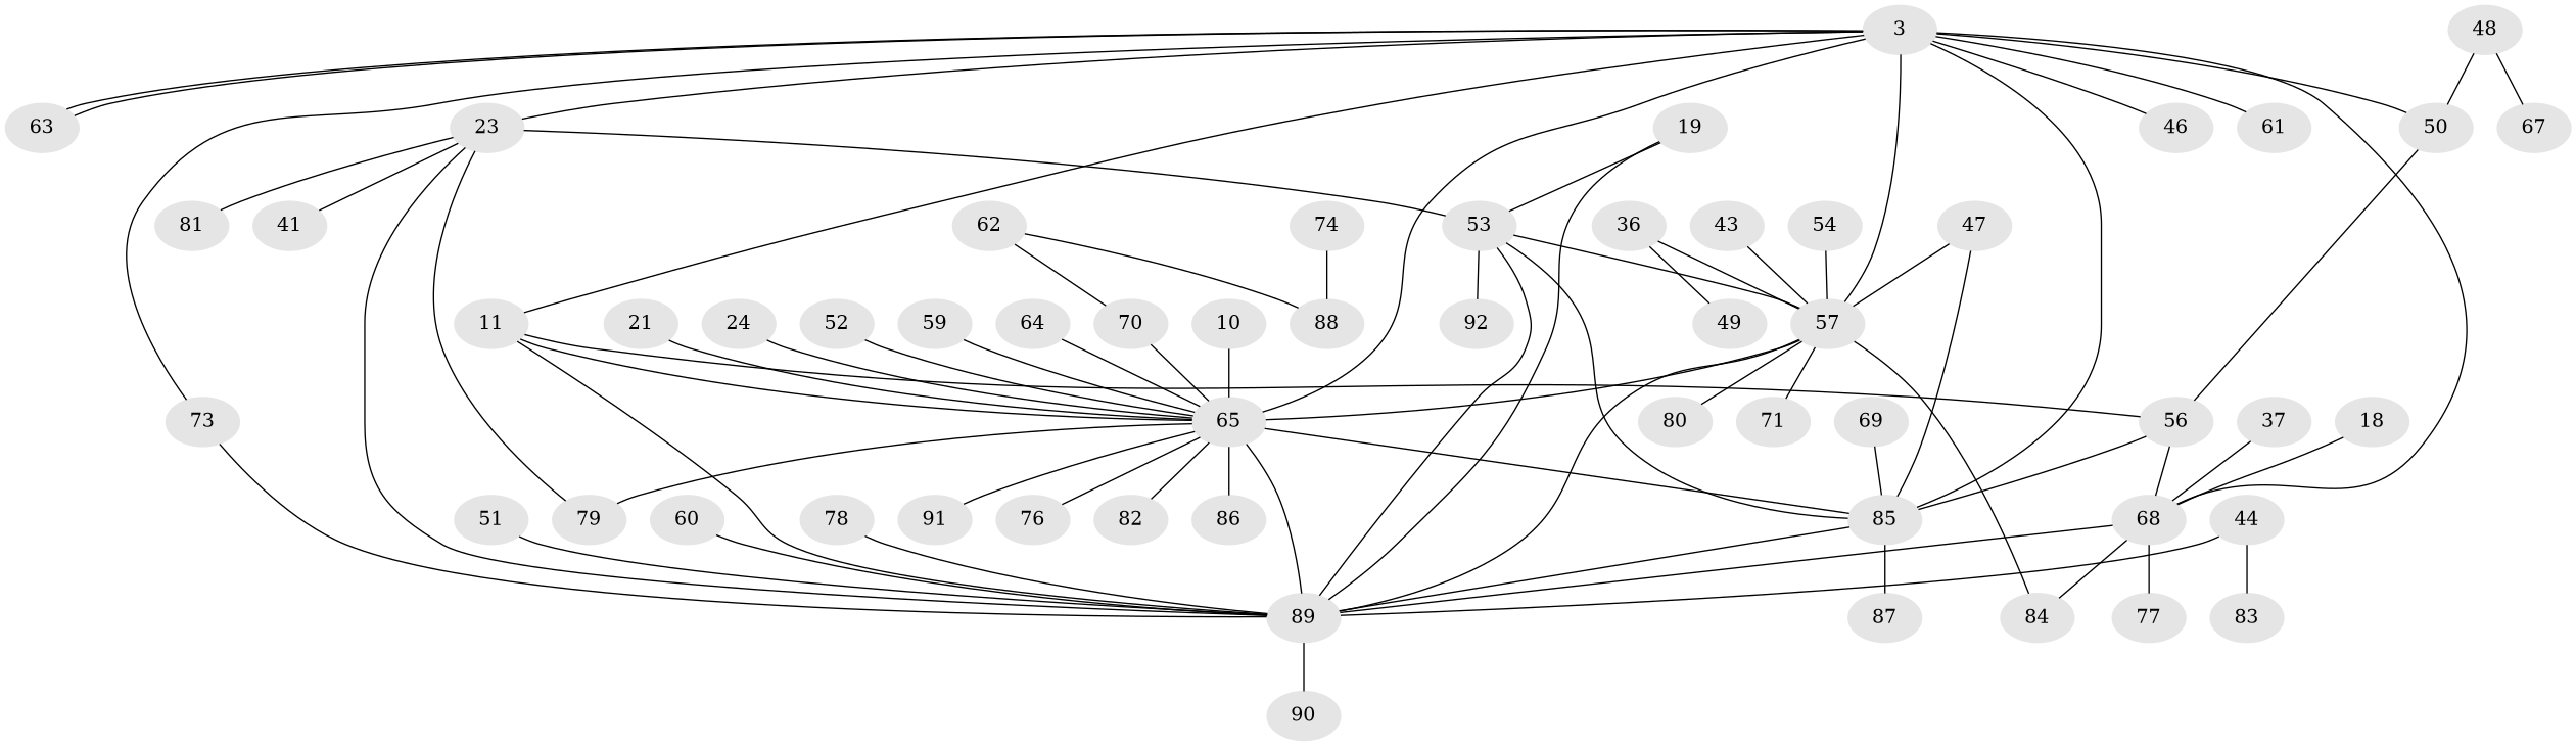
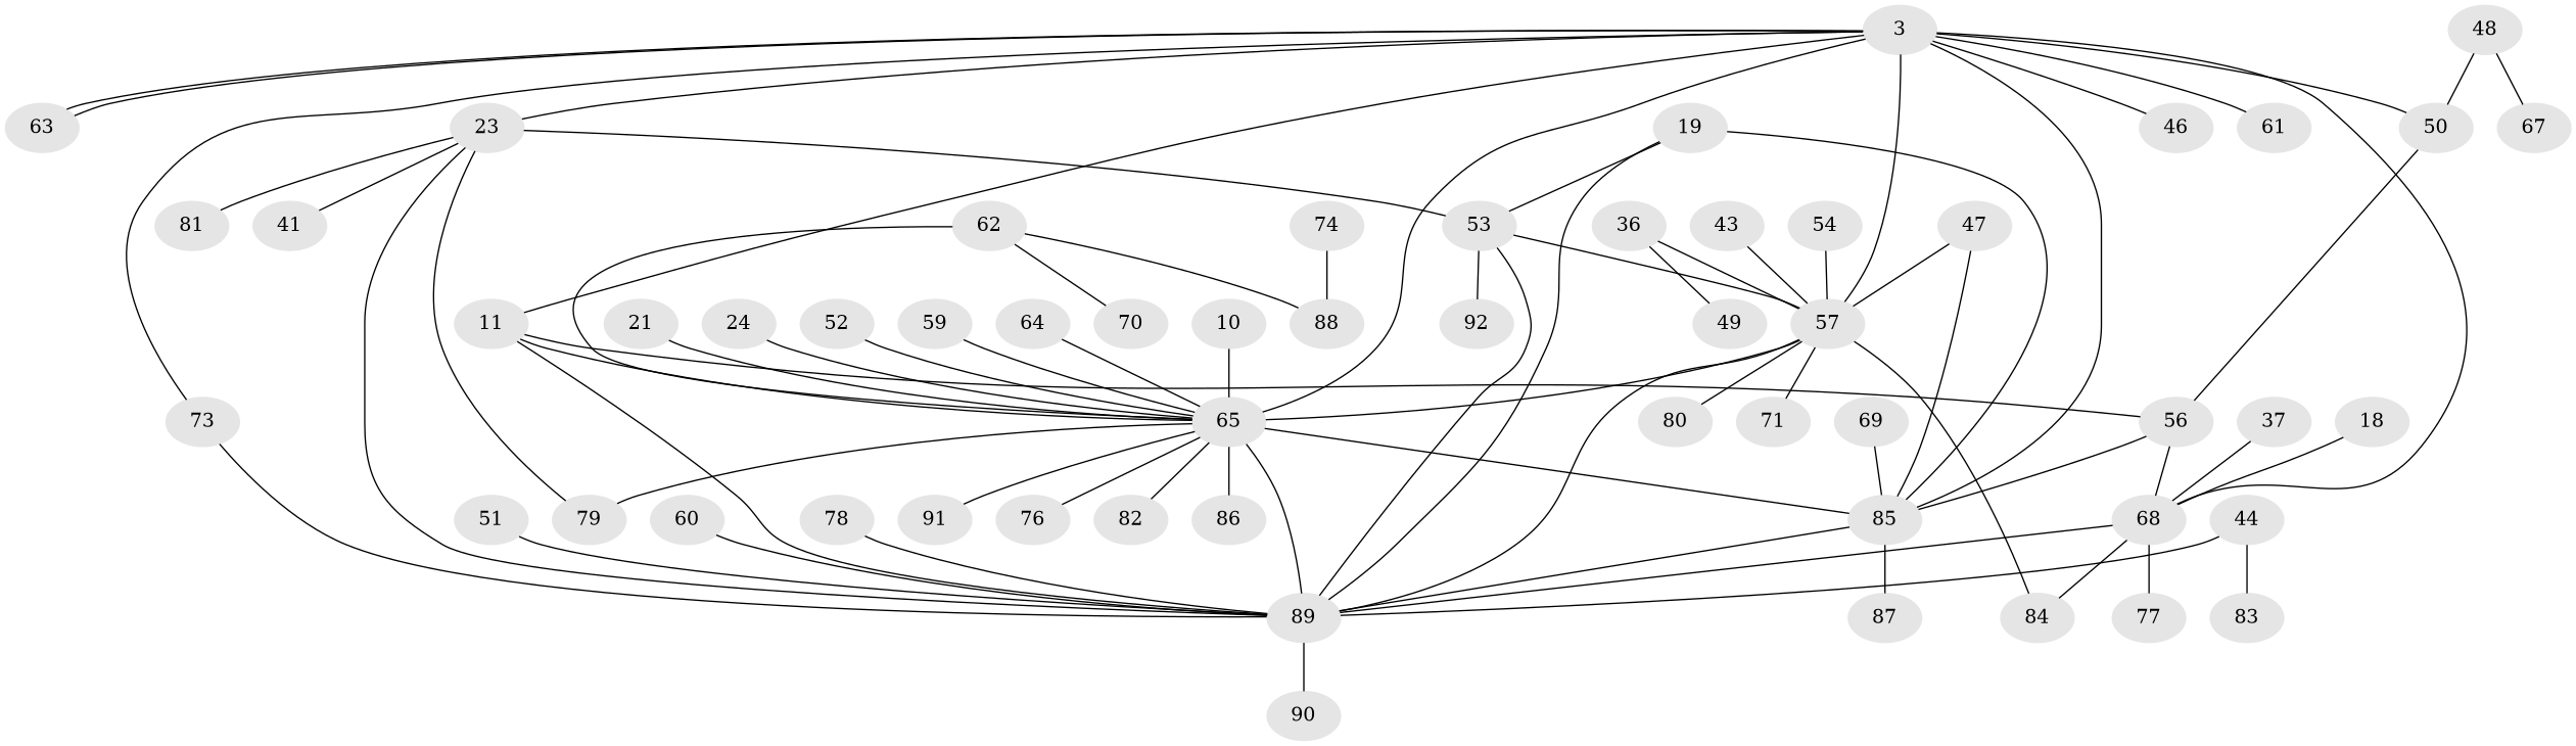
  graph {
    node [color=gray90 style=filled]
    11 [super="+9"]
    65 [super="+12+27"]
    56 [super="+13"]
    89 [super="+75+72+45+58+66"]
    3
    23 [super="+20"]
    46
    50 [super="+30"]
    57 [super="+42"]
    61
    63
    68 [super="+14+25+39"]
    73 [super="+5"]
    85 [super="+55+35"]
    53 [super="+32"]
    41
    79 [super="+40"]
    81
    71
    80
    84
    76
    82
    86
    91
    77
    87
    10
    90
    18
    92
    19
    21
    24
    36
    49
    37
    43
    44
    83
    47
    48
    67
    51
    52
    54
    59
    60
    62 [super="+31"]
    70
    88 [super="+34"]
    64
    69
    74
    78
    11 -- 65
    11 -- 56
    11 -- 89
    65 -- 89 [weight=7]
    65 -- 85
    65 -- 79
    65 -- 76
    65 -- 82
    65 -- 86
    65 -- 91
    56 -- 68
    56 -- 85
    89 -- 90
    3 -- 11
    3 -- 65 [weight=5]
    3 -- 23 [weight=2]
    3 -- 46
    3 -- 50 [weight=2]
    3 -- 57 [weight=4]
    3 -- 61
    3 -- 63
    3 -- 63
    3 -- 68
    3 -- 73
    3 -- 85 [weight=5]
    23 -- 89 [weight=2]
    23 -- 53 [weight=3]
    23 -- 41
    23 -- 79
    23 -- 81
    50 -- 56
    57 -- 65
    57 -- 89
    57 -- 71
    57 -- 80
    57 -- 84
    68 -- 89 [weight=2]
    68 -- 84
    68 -- 77
    73 -- 89
    85 -- 89 [weight=2]
    85 -- 87
    53 -- 89
    53 -- 57
-   53 -- 85 [weight=2]
+   19 -- 85 [weight=2]
    53 -- 92
    10 -- 65
    18 -- 68
    19 -- 89
    19 -- 53
    21 -- 65
    24 -- 65
    36 -- 57
    36 -- 49
    37 -- 68
    43 -- 57
    44 -- 89
    44 -- 83
    47 -- 57
    47 -- 85
    48 -- 50
    48 -- 67
    51 -- 89
    52 -- 65
    54 -- 57
    59 -- 65
    60 -- 89
-   70 -- 65 [weight=2]
+   62 -- 65 [weight=2]
    62 -- 70
    62 -- 88
    64 -- 65
    69 -- 85
    74 -- 88
    78 -- 89
  }
